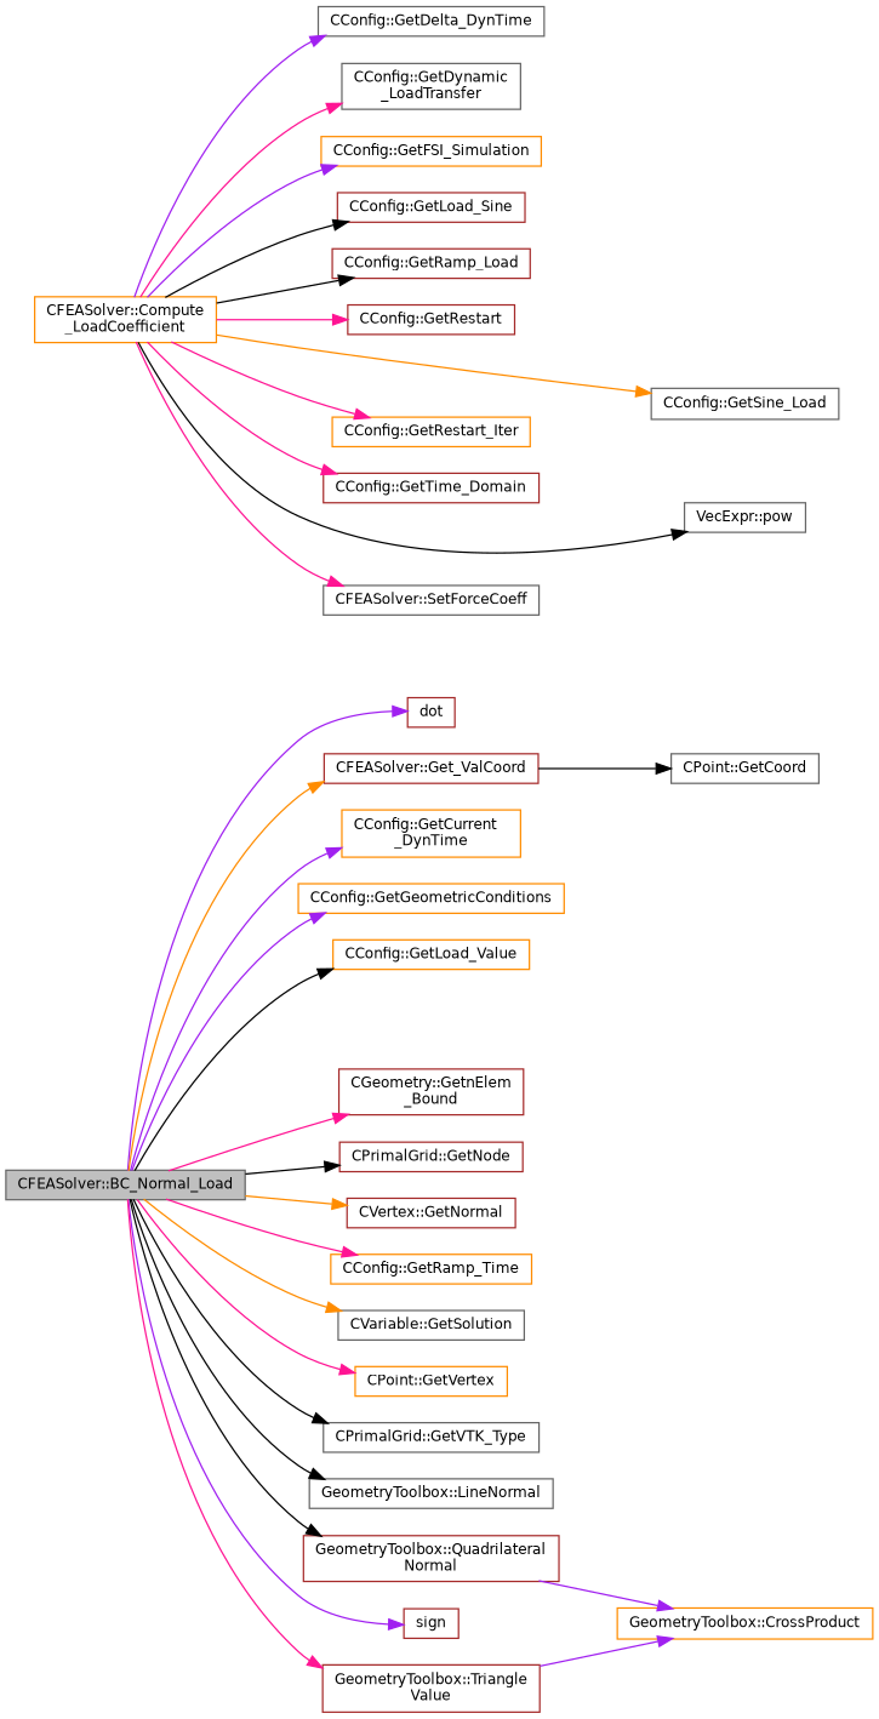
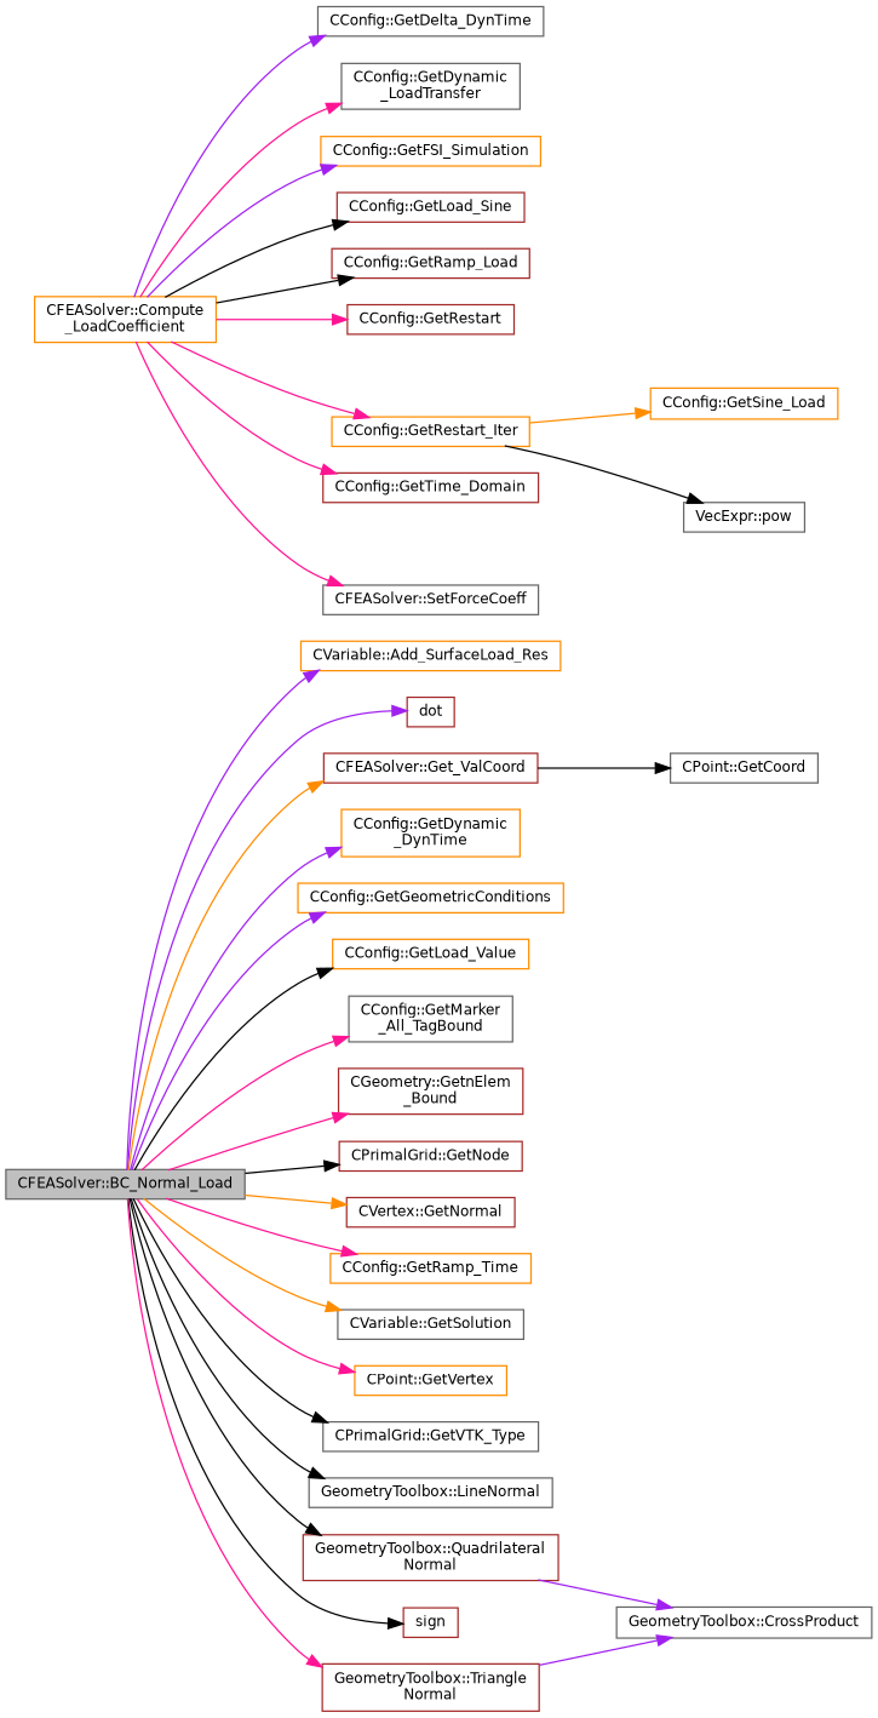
  digraph {
    rankdir=LR
    node [color=gray40 fillcolor=white fontname=Helvetica fontsize=10 shape=record style=filled]
    edge [color=deeppink fontname=Helvetica fontsize=10 labelfontname=Helvetica labelfontsize=10 style=solid]
    n1 [fillcolor=grey75 fontcolor=black height=0.2 label="CFEASolver::BC_Normal_Load" width=0.4]
+   n2 [color=darkorange height=0.2 label="CVariable::Add_SurfaceLoad_Res" width=0.4]
    n3 [color=brown height=0.2 label=dot width=0.4]
    n4 [color=brown height=0.2 label="CFEASolver::Get_ValCoord" width=0.4]
-   n5 [color=darkorange height=0.2 label="CConfig::GetCurrent\l_DynTime" width=0.4]
+   n5 [color=darkorange height=0.2 label="CConfig::GetDynamic\l_DynTime" width=0.4]
    n6 [color=darkorange height=0.2 label="CConfig::GetGeometricConditions" width=0.4]
    n7 [color=darkorange height=0.2 label="CConfig::GetLoad_Value" width=0.4]
+   n8 [height=0.2 label="CConfig::GetMarker\l_All_TagBound" width=0.4]
    n9 [color=brown height=0.2 label="CGeometry::GetnElem\l_Bound" width=0.4]
    n10 [color=brown height=0.2 label="CPrimalGrid::GetNode" width=0.4]
    n11 [color=brown height=0.2 label="CVertex::GetNormal" width=0.4]
    n12 [color=darkorange height=0.2 label="CConfig::GetRamp_Time" width=0.4]
    n13 [height=0.2 label="CVariable::GetSolution" width=0.4]
    n14 [color=darkorange height=0.2 label="CPoint::GetVertex" width=0.4]
    n15 [height=0.2 label="CPrimalGrid::GetVTK_Type" width=0.4]
    n16 [height=0.2 label="GeometryToolbox::LineNormal" width=0.4]
    n17 [color=brown height=0.2 label="GeometryToolbox::Quadrilateral\lNormal" width=0.4]
    n18 [color=brown height=0.2 label=sign width=0.4]
-   n19 [color=brown height=0.2 label="GeometryToolbox::Triangle\lValue" width=0.4]
+   n19 [color=brown height=0.2 label="GeometryToolbox::Triangle\lNormal" width=0.4]
    n20 [color=darkorange height=0.2 label="CFEASolver::Compute\l_LoadCoefficient" width=0.4]
    n21 [height=0.2 label="CConfig::GetDelta_DynTime" width=0.4]
    n22 [height=0.2 label="CConfig::GetDynamic\l_LoadTransfer" width=0.4]
    n23 [color=darkorange height=0.2 label="CConfig::GetFSI_Simulation" width=0.4]
    n24 [color=brown height=0.2 label="CConfig::GetLoad_Sine" width=0.4]
    n25 [color=brown height=0.2 label="CConfig::GetRamp_Load" width=0.4]
    n26 [color=brown height=0.2 label="CConfig::GetRestart" width=0.4]
    n27 [color=darkorange height=0.2 label="CConfig::GetRestart_Iter" width=0.4]
-   n28 [height=0.2 label="CConfig::GetSine_Load" width=0.4]
+   n28 [color=darkorange height=0.2 label="CConfig::GetSine_Load" width=0.4]
    n29 [color=brown height=0.2 label="CConfig::GetTime_Domain" width=0.4]
    n30 [height=0.2 label="VecExpr::pow" width=0.4]
    n31 [height=0.2 label="CFEASolver::SetForceCoeff" width=0.4]
    n32 [height=0.2 label="CPoint::GetCoord" width=0.4]
-   n33 [color=darkorange height=0.2 label="GeometryToolbox::CrossProduct" width=0.4]
+   n33 [height=0.2 label="GeometryToolbox::CrossProduct" width=0.4]
+   n1 -> n2 [color=purple]
    n1 -> n3 [color=purple]
    n1 -> n4 [color=darkorange]
    n1 -> n5 [color=purple]
    n1 -> n6 [color=purple]
    n1 -> n7 [color=black]
+   n1 -> n8
    n1 -> n9
    n1 -> n10 [color=black]
    n1 -> n11 [color=darkorange]
    n1 -> n12
    n1 -> n13 [color=darkorange]
    n1 -> n14
    n1 -> n15 [color=black]
    n1 -> n16 [color=black]
    n1 -> n17 [color=black]
-   n1 -> n18 [color=purple]
+   n1 -> n18 [color=black]
    n1 -> n19
    n4 -> n32 [color=black]
    n17 -> n33 [color=purple]
    n19 -> n33 [color=purple]
    n20 -> n21 [color=purple]
    n20 -> n22
    n20 -> n23 [color=purple]
    n20 -> n24 [color=black]
    n20 -> n25 [color=black]
    n20 -> n26
    n20 -> n27
-   n20 -> n28 [color=darkorange]
+   n27 -> n28 [color=darkorange]
    n20 -> n29
-   n20 -> n30 [color=black]
+   n27 -> n30 [color=black]
    n20 -> n31
  }
